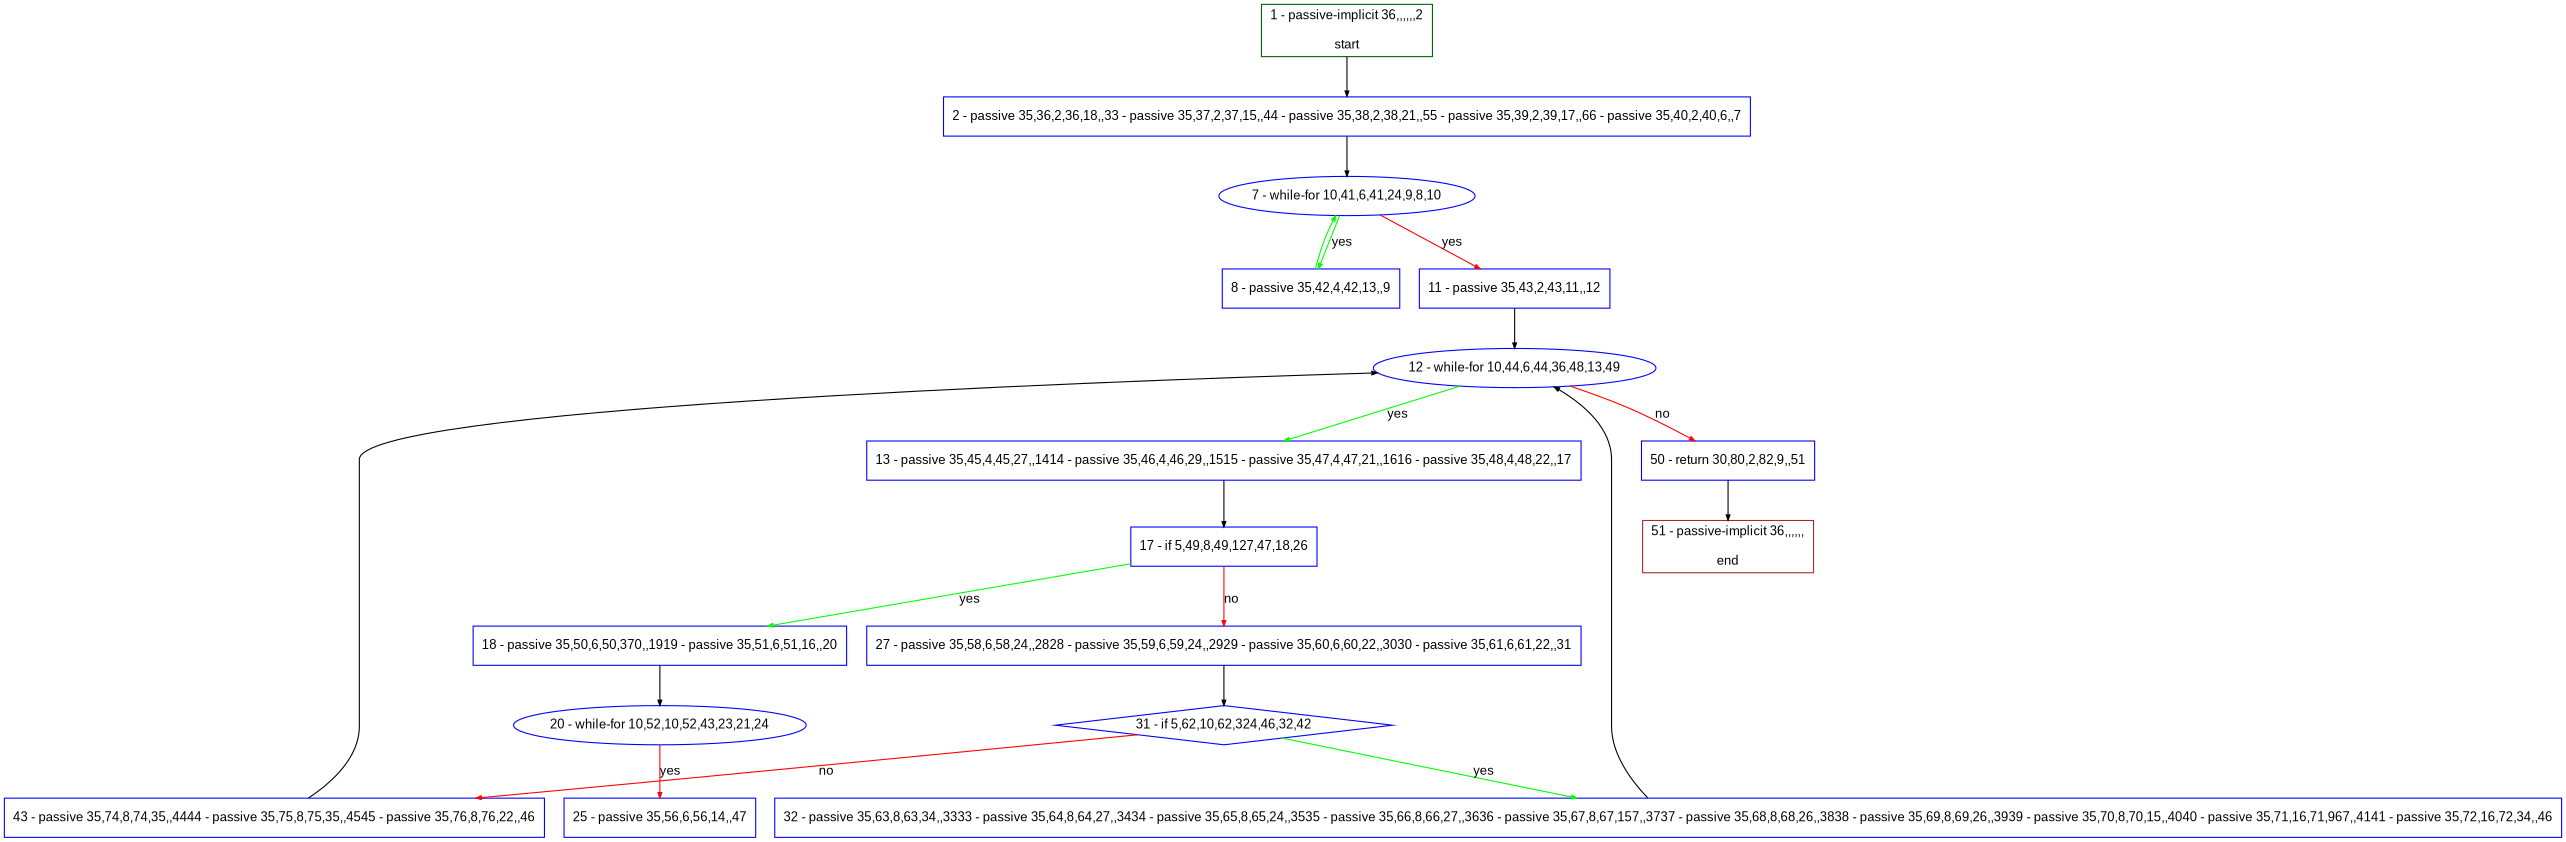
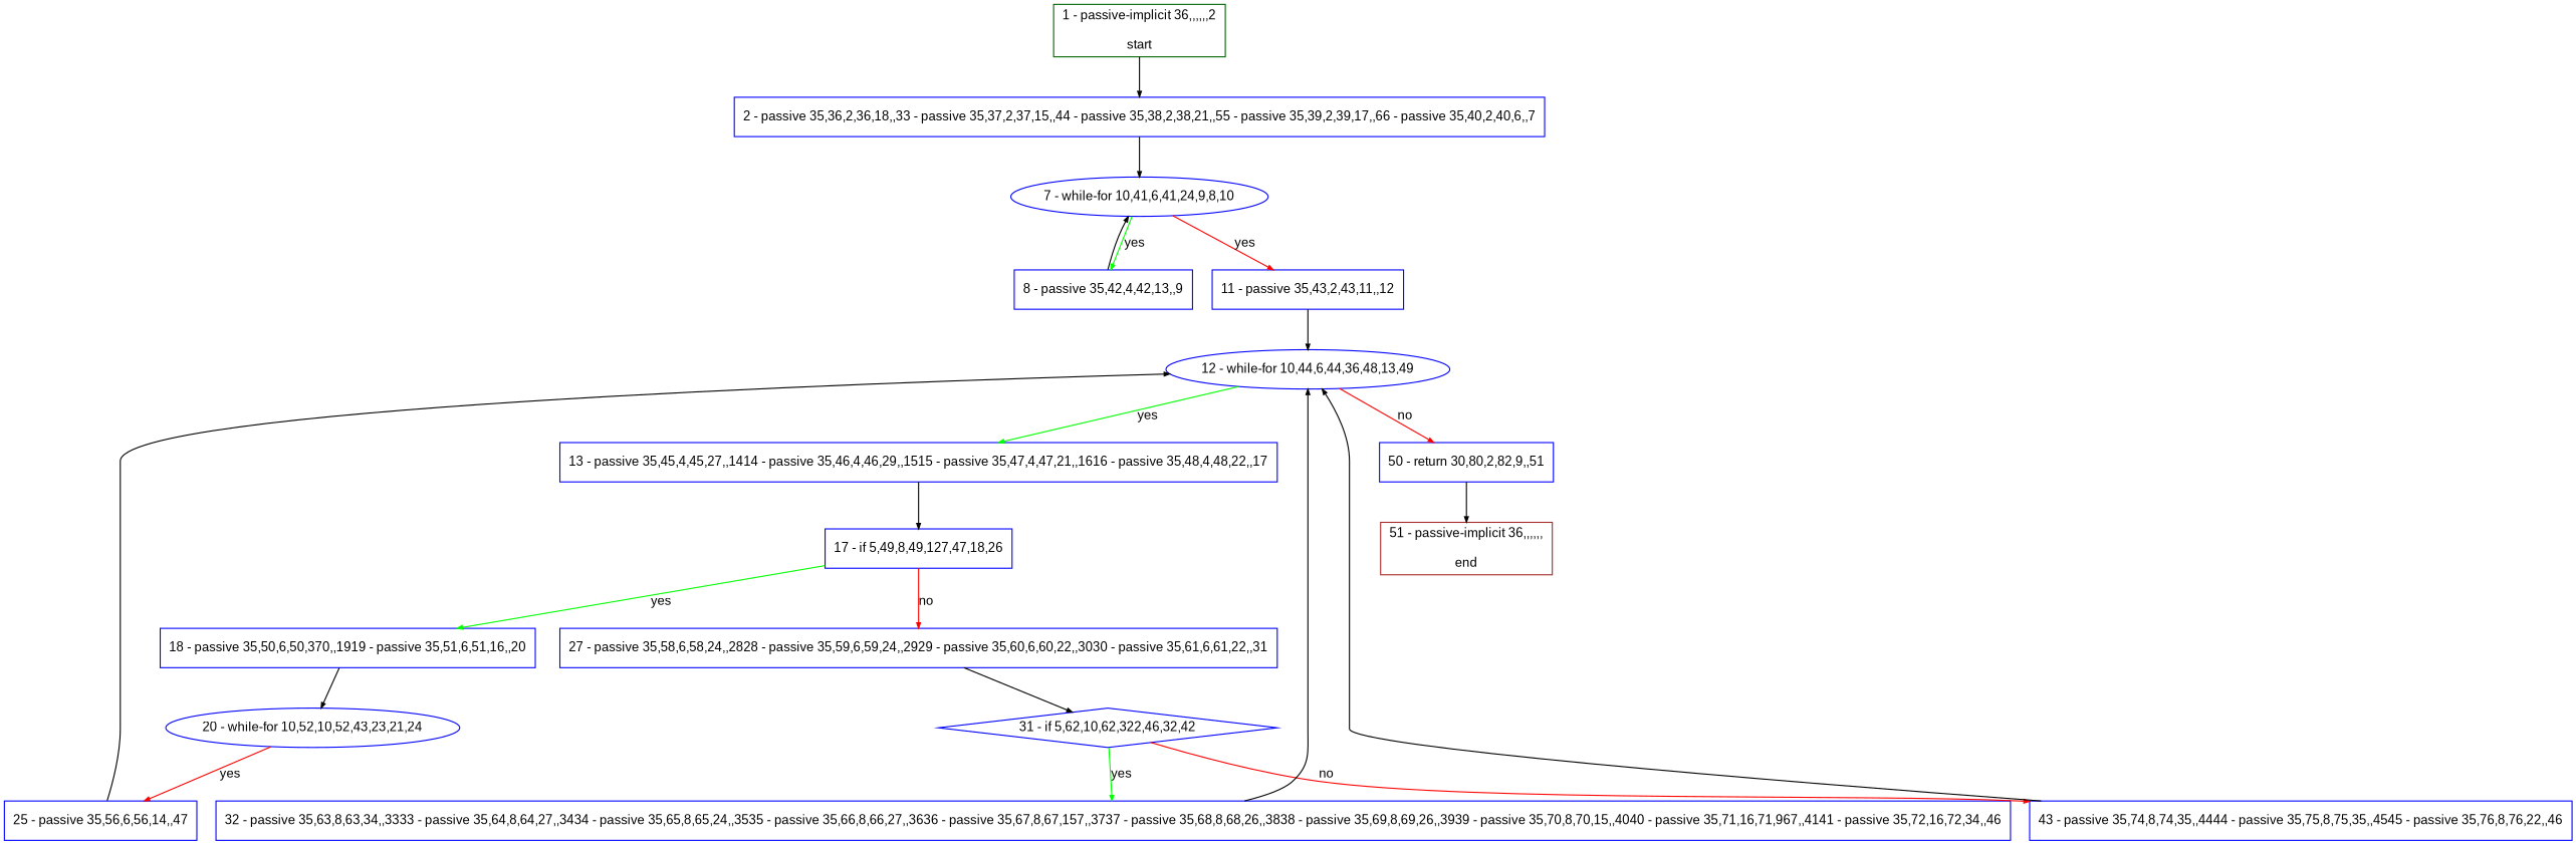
  digraph {
    bgcolor=white
    compound=true
    fillcolor="#FFFFCC"
    fontname=Arial
    fontsize=12
    pack=true
    packmode=clust
    style="rounded,filled"
    node [color="#0000ff" compound=true fillcolor="#ffffff" fixedsize=false fontname=Arial fontsize=12 node_initialized=no shape=box style=filled]
    edge [arrowhead=normal arrowsize=0.5 arrowtail=none color="#000000" compound=true dir=forward fontcolor=black fontname=Arial fontsize=12]
    n1 [label="2 - passive 35,36,2,36,18,,33 - passive 35,37,2,37,15,,44 - passive 35,38,2,38,21,,55 - passive 35,39,2,39,17,,66 - passive 35,40,2,40,6,,7"]
    n2 [label="7 - while-for 10,41,6,41,24,9,8,10" shape=oval]
    n3 [label="8 - passive 35,42,4,42,13,,9"]
    n4 [label="11 - passive 35,43,2,43,11,,12"]
    n5 [color="#006400" label="1 - passive-implicit 36,,,,,,2\n\nstart"]
    n6 [label="12 - while-for 10,44,6,44,36,48,13,49" shape=oval]
    n7 [label="13 - passive 35,45,4,45,27,,1414 - passive 35,46,4,46,29,,1515 - passive 35,47,4,47,21,,1616 - passive 35,48,4,48,22,,17"]
    n8 [label="50 - return 30,80,2,82,9,,51"]
    n9 [label="17 - if 5,49,8,49,127,47,18,26"]
    n10 [color="#a52a2a" label="51 - passive-implicit 36,,,,,,\n\nend"]
    n11 [label="18 - passive 35,50,6,50,370,,1919 - passive 35,51,6,51,16,,20"]
    n12 [label="27 - passive 35,58,6,58,24,,2828 - passive 35,59,6,59,24,,2929 - passive 35,60,6,60,22,,3030 - passive 35,61,6,61,22,,31"]
    n13 [label="20 - while-for 10,52,10,52,43,23,21,24" shape=oval]
-   n14 [label="31 - if 5,62,10,62,324,46,32,42" shape=diamond]
+   n14 [label="31 - if 5,62,10,62,322,46,32,42" shape=diamond]
    n15 [label="25 - passive 35,56,6,56,14,,47"]
    n16 [label="32 - passive 35,63,8,63,34,,3333 - passive 35,64,8,64,27,,3434 - passive 35,65,8,65,24,,3535 - passive 35,66,8,66,27,,3636 - passive 35,67,8,67,157,,3737 - passive 35,68,8,68,26,,3838 - passive 35,69,8,69,26,,3939 - passive 35,70,8,70,15,,4040 - passive 35,71,16,71,967,,4141 - passive 35,72,16,72,34,,46"]
    n17 [label="43 - passive 35,74,8,74,35,,4444 - passive 35,75,8,75,35,,4545 - passive 35,76,8,76,22,,46"]
    n1 -> n2
    n2 -> n3 [color="#00ff00" label=yes]
    n2 -> n4 [color="#ff0000" label=yes]
-   n3 -> n2 [color="#00ff00"]
+   n3 -> n2
    n4 -> n6
    n5 -> n1
    n6 -> n7 [color="#00ff00" label=yes]
    n6 -> n8 [color="#ff0000" label=no]
    n7 -> n9
    n8 -> n10
    n9 -> n11 [color="#00ff00" label=yes]
    n9 -> n12 [color="#ff0000" label=no]
    n11 -> n13
    n12 -> n14
    n13 -> n15 [color="#ff0000" label=yes]
    n14 -> n16 [color="#00ff00" label=yes]
    n14 -> n17 [color="#ff0000" label=no]
+   n15 -> n6
    n16 -> n6
    n17 -> n6
  }
